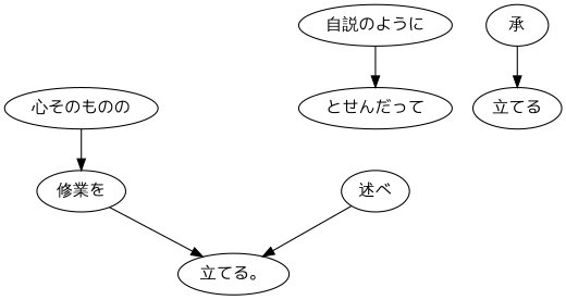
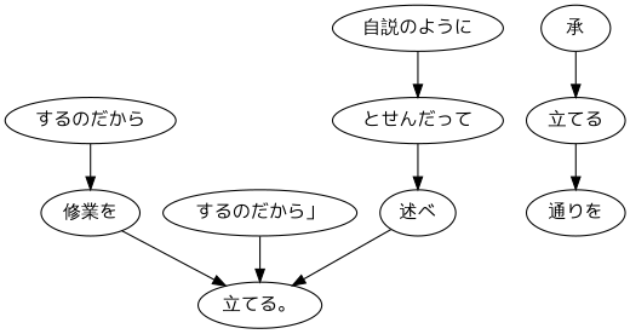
  digraph {
    fontname="DejaVu Sans Mono"
    node [fontname="DejaVu Sans Mono"]
    edge [fontname="DejaVu Sans Mono"]
-   n1 [label="心そのものの"]
+   n1 [label="するのだから"]
    n2 [label="修業を"]
    n3 [label="立てる。"]
+   n4 [label="するのだから」"]
    n5 [label="とせんだって"]
    n6 [label="述べ"]
    n7 [label="承"]
    n8 [label="立てる"]
+   n9 [label="通りを"]
    n10 [label="自説のように"]
    n1 -> n2
    n2 -> n3
+   n4 -> n3
+   n5 -> n6
    n6 -> n3
    n7 -> n8
+   n8 -> n9
    n10 -> n5
  }
